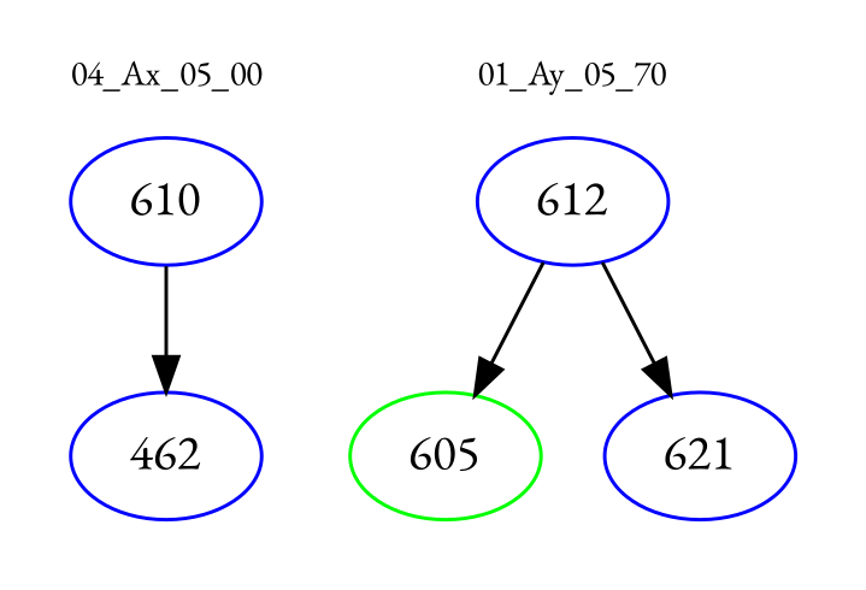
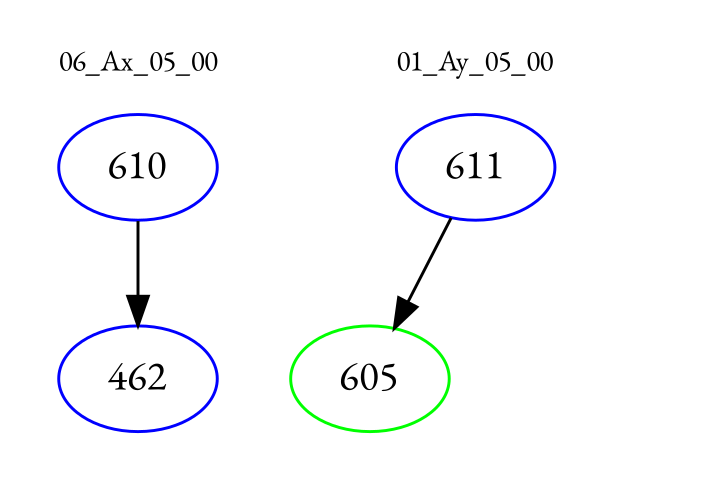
  digraph {
    fontname="EB Garamond"
    node [color=blue fontname="EB Garamond"]
    edge [color=black fontname="EB Garamond"]
    n1 [label=610]
    n2 [label=462]
-   n3 [label=612]
+   n3 [label=611]
    n4 [color=green label=605]
-   n5 [label=621]
    subgraph cluster_1 {
      color=white
      fontsize=10
-     label="04_Ax_05_00"
+     label="06_Ax_05_00"
      n1
      n2
    }
    subgraph cluster_2 {
      color=white
      fontsize=10
-     label="01_Ay_05_70"
+     label="01_Ay_05_00"
      n3
      n4
-     n5
    }
    n1 -> n2
    n3 -> n4
-   n3 -> n5
  }
